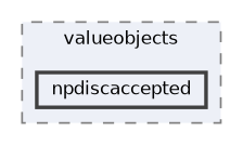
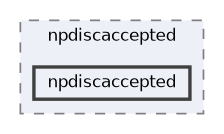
  digraph {
    compound=true
    rankdir=LR
    n1 [color=grey25 fillcolor="#edf0f7" fontname=Helvetica fontsize=10 height=0.2 label=npdiscaccepted shape=box style="filled,bold" width=0.4]
    subgraph cluster_1 {
      bgcolor="#edf0f7"
      fontname=Helvetica
      fontsize=10
-     label=valueobjects
+     label=npdiscaccepted
      pencolor=grey50
      style="filled,dashed"
      n1
    }
  }
